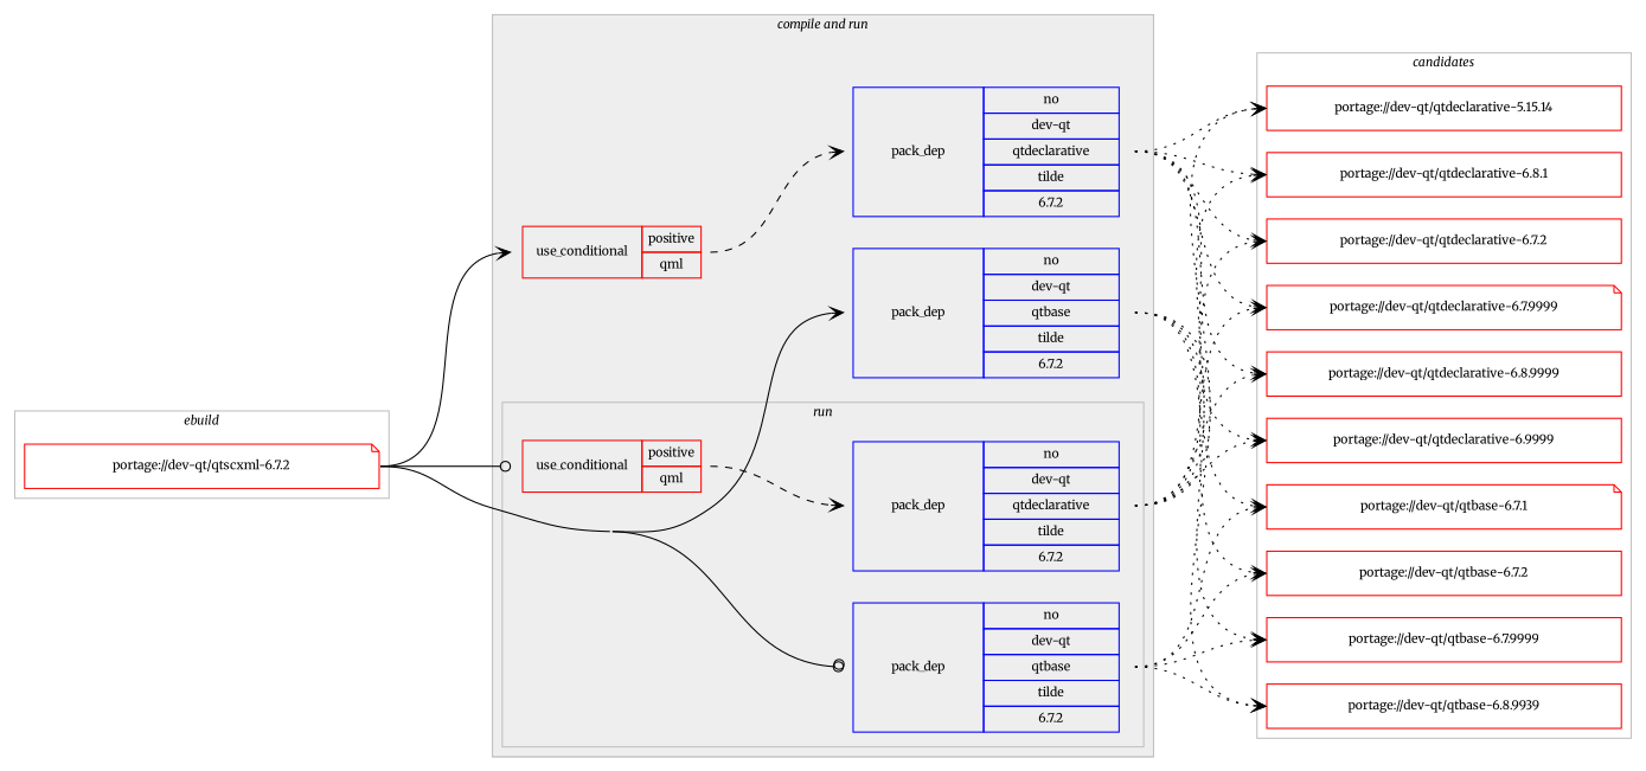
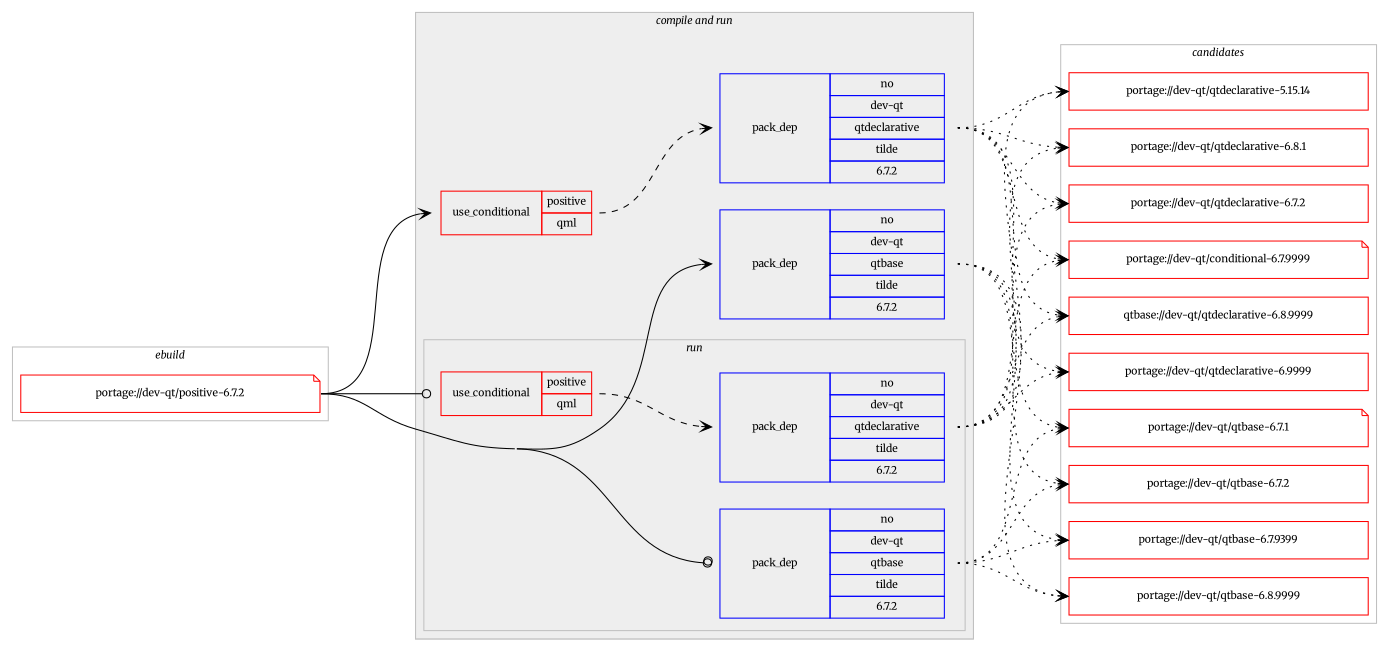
  digraph {
    compound=true
    concentrate=true
    fontname=Merriweather
    fontsize=10
    newrank=true
    rankdir=LR
    ranksep=1.5
    node [color=red fontname=Merriweather fontsize=10 shape=box]
    edge [arrowhead=vee fontname=Merriweather headport=w style=dotted tailport=e weight=100]
-   n1 [label="portage://dev-qt/qtscxml-6.7.2" shape=note width=4]
+   n1 [label="portage://dev-qt/positive-6.7.2" shape=note width=4]
    n2 [color=blue label=<<TABLE BORDER="0" CELLBORDER="1" CELLSPACING="0" CELLPADDING="4" WIDTH="220"><TR><TD ROWSPAN="6" CELLPADDING="30">pack_dep</TD></TR><TR><TD WIDTH="110">no</TD></TR><TR><TD>dev-qt</TD></TR><TR><TD>qtdeclarative</TD></TR><TR><TD>tilde</TD></TR><TR><TD>6.7.2</TD></TR></TABLE>> shape=none]
    n3 [label=<<TABLE BORDER="0" CELLBORDER="1" CELLSPACING="0" CELLPADDING="4"><TR><TD ROWSPAN="3" CELLPADDING="10">use_conditional</TD></TR><TR><TD>positive</TD></TR><TR><TD>qml</TD></TR></TABLE>> shape=none]
    n4 [color=blue label=<<TABLE BORDER="0" CELLBORDER="1" CELLSPACING="0" CELLPADDING="4" WIDTH="220"><TR><TD ROWSPAN="6" CELLPADDING="30">pack_dep</TD></TR><TR><TD WIDTH="110">no</TD></TR><TR><TD>dev-qt</TD></TR><TR><TD>qtbase</TD></TR><TR><TD>tilde</TD></TR><TR><TD>6.7.2</TD></TR></TABLE>> shape=none]
    n5 [color=blue label=<<TABLE BORDER="0" CELLBORDER="1" CELLSPACING="0" CELLPADDING="4" WIDTH="220"><TR><TD ROWSPAN="6" CELLPADDING="30">pack_dep</TD></TR><TR><TD WIDTH="110">no</TD></TR><TR><TD>dev-qt</TD></TR><TR><TD>qtdeclarative</TD></TR><TR><TD>tilde</TD></TR><TR><TD>6.7.2</TD></TR></TABLE>> shape=none]
    n6 [label=<<TABLE BORDER="0" CELLBORDER="1" CELLSPACING="0" CELLPADDING="4"><TR><TD ROWSPAN="3" CELLPADDING="10">use_conditional</TD></TR><TR><TD>positive</TD></TR><TR><TD>qml</TD></TR></TABLE>> shape=none]
    n7 [color=blue label=<<TABLE BORDER="0" CELLBORDER="1" CELLSPACING="0" CELLPADDING="4" WIDTH="220"><TR><TD ROWSPAN="6" CELLPADDING="30">pack_dep</TD></TR><TR><TD WIDTH="110">no</TD></TR><TR><TD>dev-qt</TD></TR><TR><TD>qtbase</TD></TR><TR><TD>tilde</TD></TR><TR><TD>6.7.2</TD></TR></TABLE>> shape=none]
    n8 [label="portage://dev-qt/qtdeclarative-5.15.14" width=4]
    n9 [label="portage://dev-qt/qtdeclarative-6.8.1" width=4]
    n10 [label="portage://dev-qt/qtdeclarative-6.7.2" width=4]
-   n11 [label="portage://dev-qt/qtdeclarative-6.7.9999" shape=note width=4]
-   n12 [label="portage://dev-qt/qtdeclarative-6.8.9999" width=4]
+   n11 [label="portage://dev-qt/conditional-6.7.9999" shape=note width=4]
+   n12 [label="qtbase://dev-qt/qtdeclarative-6.8.9999" width=4]
    n13 [label="portage://dev-qt/qtdeclarative-6.9999" width=4]
    n14 [label="portage://dev-qt/qtbase-6.7.1" shape=note width=4]
    n15 [label="portage://dev-qt/qtbase-6.7.2" width=4]
-   n16 [label="portage://dev-qt/qtbase-6.7.9999" width=4]
-   n17 [label="portage://dev-qt/qtbase-6.8.9939" width=4]
+   n16 [label="portage://dev-qt/qtbase-6.7.9399" width=4]
+   n17 [label="portage://dev-qt/qtbase-6.8.9999" width=4]
    subgraph cluster_1 {
      color=gray
      label=<<i>ebuild</i>>
      rank=same
      n1
    }
    subgraph cluster_2 {
      color=gray
      label=<<i>dependencies</i>>
      subgraph cluster_3 {
        color=gray
        fillcolor="#eeeeee"
        label=<<i>compile</i>>
        style=filled
        subgraph sub_4 {
          color=gray
          fillcolor="#eeeeee"
          label=<<i>compile</i>>
          style=filled
          n3
          subgraph sub_5 {
            color=gray
            fillcolor="#eeeeee"
            label=<<i>compile</i>>
            style=filled
            n2
          }
        }
        subgraph sub_6 {
          color=gray
          fillcolor="#eeeeee"
          label=<<i>compile</i>>
          style=filled
          n4
        }
      }
      subgraph cluster_7 {
        color=gray
        fillcolor="#eeeeee"
        label=<<i>compile and run</i>>
        style=filled
      }
      subgraph cluster_8 {
        color=gray
        fillcolor="#eeeeee"
        label=<<i>run</i>>
        style=filled
        subgraph sub_9 {
          color=gray
          fillcolor="#eeeeee"
          label=<<i>run</i>>
          style=filled
          n6
          subgraph sub_10 {
            color=gray
            fillcolor="#eeeeee"
            label=<<i>run</i>>
            style=filled
            n5
          }
        }
        subgraph sub_11 {
          color=gray
          fillcolor="#eeeeee"
          label=<<i>run</i>>
          style=filled
          n7
        }
      }
    }
    subgraph cluster_12 {
      color=gray
      label=<<i>candidates</i>>
      rank=same
      subgraph sub_13 {
        color=black
        label=<<i>candidates</i>>
        nodesep=1
        rank=same
        n8
        n9
        n10
        n11
        n12
        n13
      }
      subgraph sub_14 {
        color=black
        label=<<i>candidates</i>>
        nodesep=1
        rank=same
        n14
        n15
        n16
        n17
      }
      subgraph sub_15 {
        color=black
        label=<<i>candidates</i>>
        nodesep=1
        rank=same
        n8
        n9
        n10
        n11
        n12
        n13
      }
      subgraph sub_16 {
        color=black
        label=<<i>candidates</i>>
        nodesep=1
        rank=same
        n14
        n15
        n16
        n17
      }
    }
    n1 -> n3 [style=solid weight=20]
    n1 -> n4 [style=solid weight=20]
    n1 -> n6 [arrowhead=odot style=solid weight=20]
    n1 -> n7 [arrowhead=odot style=solid weight=20]
    n2 -> n8
    n2 -> n9
    n2 -> n10
    n2 -> n11
    n2 -> n12
    n2 -> n13
    n3 -> n2 [style=dashed weight=20]
    n4 -> n14
    n4 -> n15
    n4 -> n16
    n4 -> n17
    n5 -> n8
    n5 -> n9
    n5 -> n10
    n5 -> n11
    n5 -> n12
    n5 -> n13
    n6 -> n5 [style=dashed weight=20]
    n7 -> n14
    n7 -> n15
    n7 -> n16
    n7 -> n17
  }
